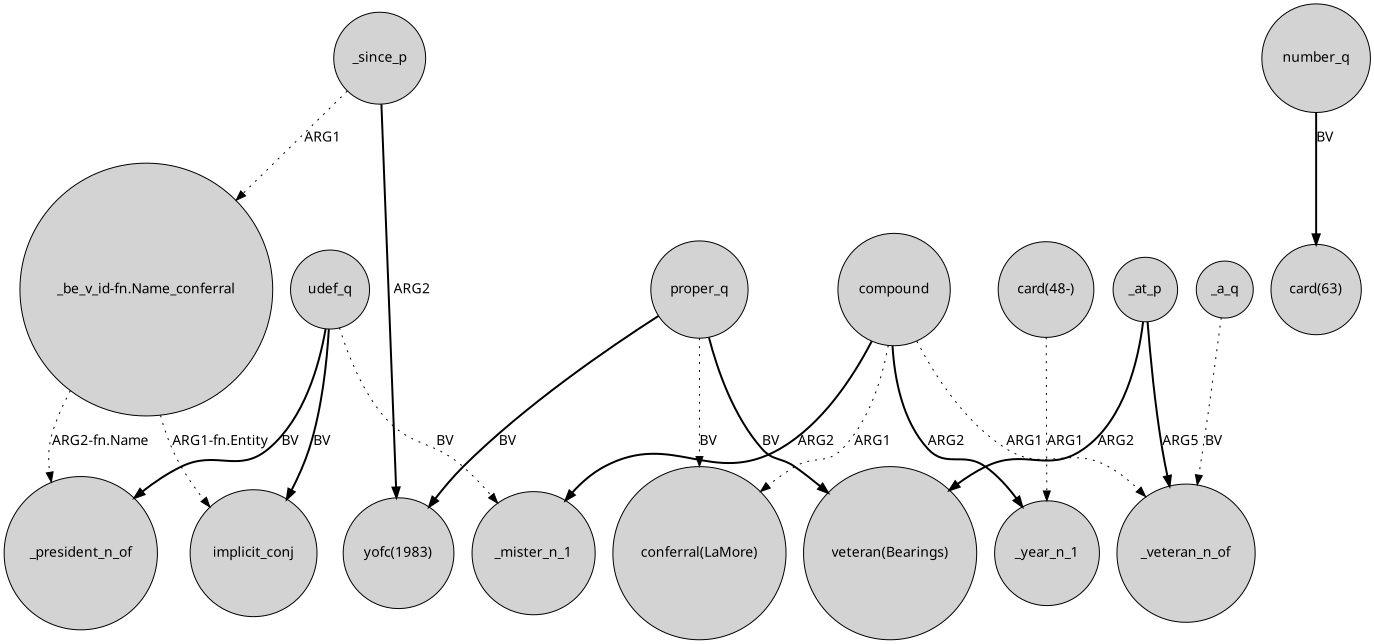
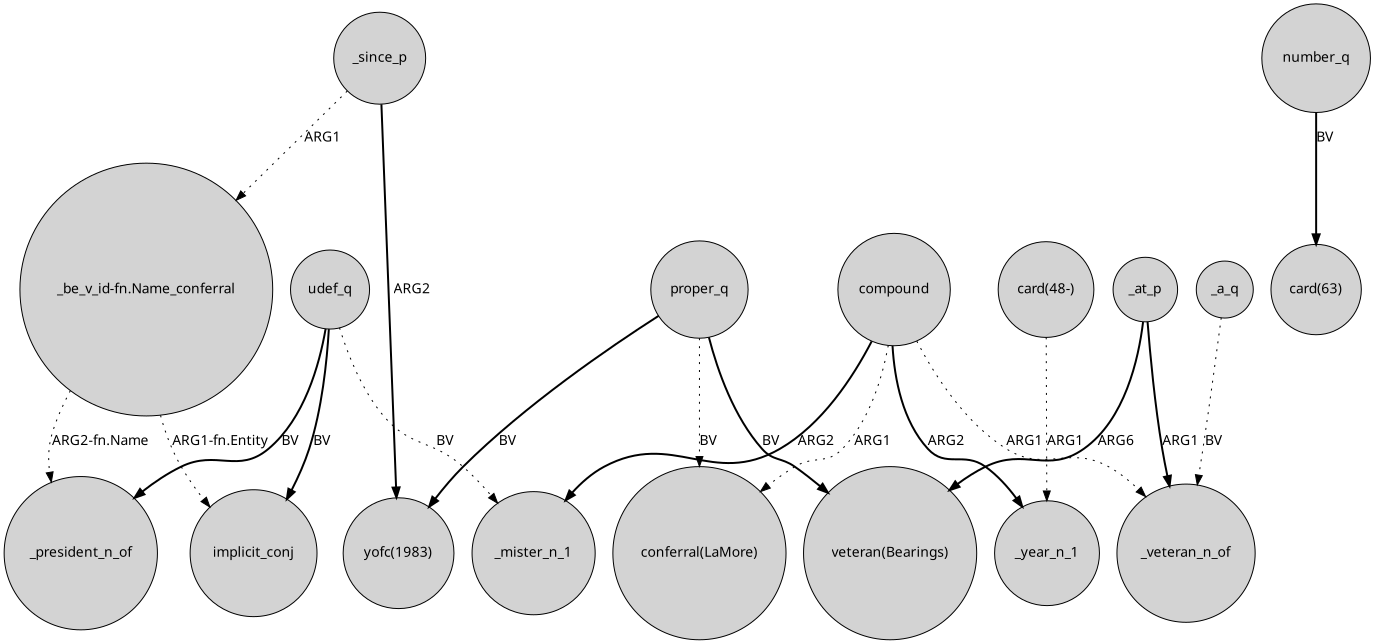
  digraph {
    fontname="Noto Sans"
    node [fontname="Noto Sans" shape=circle style=filled]
    edge [fontname="Noto Sans" style=bold]
    _since_p
    "yofc(1983)"
    "_be_v_id-fn.Name_conferral"
    implicit_conj
    _president_n_of
    compound
    _mister_n_1
    _veteran_n_of
    n9 [label="conferral(LaMore)"]
    _year_n_1
    proper_q
    n12 [label="veteran(Bearings)"]
    _at_p
    udef_q
    _a_q
    number_q
    "card(63)"
    "card(48-)"
    _since_p -> "yofc(1983)" [label=ARG2]
    _since_p -> "_be_v_id-fn.Name_conferral" [label=ARG1 style=dotted]
    "_be_v_id-fn.Name_conferral" -> implicit_conj [label="ARG1-fn.Entity" style=dotted]
    "_be_v_id-fn.Name_conferral" -> _president_n_of [label="ARG2-fn.Name" style=dotted]
    compound -> _mister_n_1 [label=ARG2]
    compound -> _veteran_n_of [label=ARG1 style=dotted]
    compound -> n9 [label=ARG1 style=dotted]
    compound -> _year_n_1 [label=ARG2]
    proper_q -> "yofc(1983)" [label=BV]
    proper_q -> n9 [label=BV style=dotted]
    proper_q -> n12 [label=BV]
-   _at_p -> _veteran_n_of [label=ARG5]
-   _at_p -> n12 [label=ARG2]
+   _at_p -> _veteran_n_of [label=ARG1]
+   _at_p -> n12 [label=ARG6]
    udef_q -> implicit_conj [label=BV]
    udef_q -> _president_n_of [label=BV]
    udef_q -> _mister_n_1 [label=BV style=dotted]
    _a_q -> _veteran_n_of [label=BV style=dotted]
    number_q -> "card(63)" [label=BV]
    "card(48-)" -> _year_n_1 [label=ARG1 style=dotted]
  }
